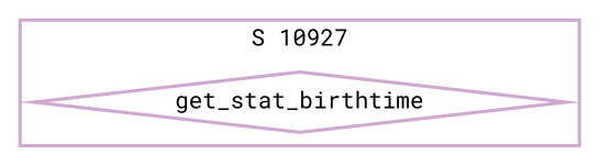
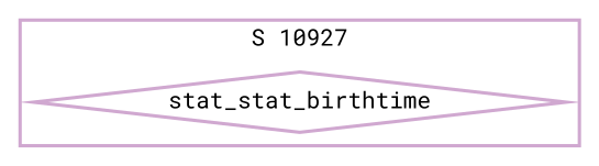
  digraph {
    rankdir=LR
    fontname="Roboto Mono"
-   n1 [color="#D0A8D0" label=get_stat_birthtime shape=diamond style=bold fontname="Roboto Mono"]
+   n1 [color="#D0A8D0" label=stat_stat_birthtime shape=diamond style=bold fontname="Roboto Mono"]
    subgraph cluster_1 {
      color="#D0A8D0"
      label="S 10927"
      style=bold
      n1
    }
  }
